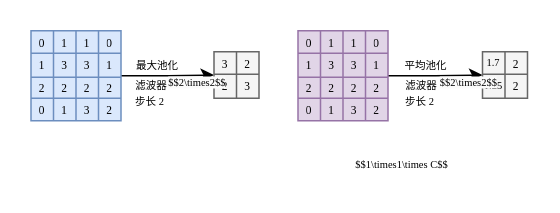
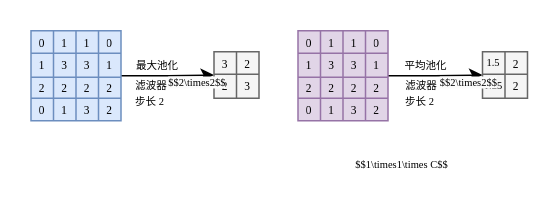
  <mxCell id="0" />
  <mxCell id="1" parent="0" />
  <mxCell id="2" value="" style="edgeStyle=orthogonalEdgeStyle;rounded=0;orthogonalLoop=1;jettySize=auto;html=1;fontFamily=宋体;fontSource=https%3A%2F%2Ffonts.googleapis.com%2Fcss%3Ffamily%3D%25E5%25AE%258B%25E4%25BD%2593;" parent="1" source="3" target="53" edge="1"><mxGeometry relative="1" as="geometry" /></mxCell>
  <mxCell id="3" value="" style="shape=table;startSize=0;container=1;collapsible=0;childLayout=tableLayout;fontSize=8;fontFamily=Times New Roman;swimlaneLine=1;fillColor=#dae8fc;strokeColor=#6c8ebf;" parent="1" vertex="1"><mxGeometry x="20" y="20" width="60" height="60" as="geometry" /></mxCell>
  <mxCell id="4" style="shape=tableRow;horizontal=0;startSize=0;swimlaneHead=0;swimlaneBody=0;strokeColor=inherit;top=0;left=0;bottom=0;right=0;collapsible=0;dropTarget=0;fillColor=none;points=[[0,0.5],[1,0.5]];portConstraint=eastwest;fontSize=8;fontFamily=Times New Roman;" parent="3" vertex="1"><mxGeometry width="60" height="15" as="geometry" /></mxCell>
  <mxCell id="5" value="0" style="shape=partialRectangle;html=1;whiteSpace=wrap;connectable=0;strokeColor=inherit;overflow=hidden;fillColor=none;top=0;left=0;bottom=0;right=0;pointerEvents=1;fontSize=8;fontFamily=Times New Roman;" parent="4" vertex="1"><mxGeometry width="15" height="15" as="geometry"><mxRectangle width="15" height="15" as="alternateBounds" /></mxGeometry></mxCell>
  <mxCell id="6" value="1" style="shape=partialRectangle;html=1;whiteSpace=wrap;connectable=0;strokeColor=inherit;overflow=hidden;fillColor=none;top=0;left=0;bottom=0;right=0;pointerEvents=1;fontSize=8;fontFamily=Times New Roman;" parent="4" vertex="1"><mxGeometry x="15" width="15" height="15" as="geometry"><mxRectangle width="15" height="15" as="alternateBounds" /></mxGeometry></mxCell>
  <mxCell id="7" value="1" style="shape=partialRectangle;html=1;whiteSpace=wrap;connectable=0;strokeColor=inherit;overflow=hidden;fillColor=none;top=0;left=0;bottom=0;right=0;pointerEvents=1;fontSize=8;fontFamily=Times New Roman;" parent="4" vertex="1"><mxGeometry x="30" width="15" height="15" as="geometry"><mxRectangle width="15" height="15" as="alternateBounds" /></mxGeometry></mxCell>
  <mxCell id="8" value="0" style="shape=partialRectangle;html=1;whiteSpace=wrap;connectable=0;strokeColor=inherit;overflow=hidden;fillColor=none;top=0;left=0;bottom=0;right=0;pointerEvents=1;fontSize=8;fontFamily=Times New Roman;" parent="4" vertex="1"><mxGeometry x="45" width="15" height="15" as="geometry"><mxRectangle width="15" height="15" as="alternateBounds" /></mxGeometry></mxCell>
  <mxCell id="9" style="shape=tableRow;horizontal=0;startSize=0;swimlaneHead=0;swimlaneBody=0;strokeColor=inherit;top=0;left=0;bottom=0;right=0;collapsible=0;dropTarget=0;fillColor=none;points=[[0,0.5],[1,0.5]];portConstraint=eastwest;fontSize=8;fontFamily=Times New Roman;" parent="3" vertex="1"><mxGeometry y="15" width="60" height="16" as="geometry" /></mxCell>
  <mxCell id="10" value="1" style="shape=partialRectangle;html=1;whiteSpace=wrap;connectable=0;strokeColor=inherit;overflow=hidden;fillColor=none;top=0;left=0;bottom=0;right=0;pointerEvents=1;fontSize=8;fontFamily=Times New Roman;" parent="9" vertex="1"><mxGeometry width="15" height="16" as="geometry"><mxRectangle width="15" height="16" as="alternateBounds" /></mxGeometry></mxCell>
  <mxCell id="11" value="3" style="shape=partialRectangle;html=1;whiteSpace=wrap;connectable=0;strokeColor=inherit;overflow=hidden;fillColor=none;top=0;left=0;bottom=0;right=0;pointerEvents=1;fontSize=8;fontFamily=Times New Roman;" parent="9" vertex="1"><mxGeometry x="15" width="15" height="16" as="geometry"><mxRectangle width="15" height="16" as="alternateBounds" /></mxGeometry></mxCell>
  <mxCell id="12" value="3" style="shape=partialRectangle;html=1;whiteSpace=wrap;connectable=0;strokeColor=inherit;overflow=hidden;fillColor=none;top=0;left=0;bottom=0;right=0;pointerEvents=1;fontSize=8;fontFamily=Times New Roman;" parent="9" vertex="1"><mxGeometry x="30" width="15" height="16" as="geometry"><mxRectangle width="15" height="16" as="alternateBounds" /></mxGeometry></mxCell>
  <mxCell id="13" value="1" style="shape=partialRectangle;html=1;whiteSpace=wrap;connectable=0;strokeColor=inherit;overflow=hidden;fillColor=none;top=0;left=0;bottom=0;right=0;pointerEvents=1;fontSize=8;fontFamily=Times New Roman;" parent="9" vertex="1"><mxGeometry x="45" width="15" height="16" as="geometry"><mxRectangle width="15" height="16" as="alternateBounds" /></mxGeometry></mxCell>
  <mxCell id="14" style="shape=tableRow;horizontal=0;startSize=0;swimlaneHead=0;swimlaneBody=0;strokeColor=inherit;top=0;left=0;bottom=0;right=0;collapsible=0;dropTarget=0;fillColor=none;points=[[0,0.5],[1,0.5]];portConstraint=eastwest;fontSize=8;fontFamily=Times New Roman;" parent="3" vertex="1"><mxGeometry y="31" width="60" height="14" as="geometry" /></mxCell>
  <mxCell id="15" value="2" style="shape=partialRectangle;html=1;whiteSpace=wrap;connectable=0;strokeColor=inherit;overflow=hidden;fillColor=none;top=0;left=0;bottom=0;right=0;pointerEvents=1;fontSize=8;fontFamily=Times New Roman;" parent="14" vertex="1"><mxGeometry width="15" height="14" as="geometry"><mxRectangle width="15" height="14" as="alternateBounds" /></mxGeometry></mxCell>
  <mxCell id="16" value="2" style="shape=partialRectangle;html=1;whiteSpace=wrap;connectable=0;strokeColor=inherit;overflow=hidden;fillColor=none;top=0;left=0;bottom=0;right=0;pointerEvents=1;fontSize=8;fontFamily=Times New Roman;" parent="14" vertex="1"><mxGeometry x="15" width="15" height="14" as="geometry"><mxRectangle width="15" height="14" as="alternateBounds" /></mxGeometry></mxCell>
  <mxCell id="17" value="2" style="shape=partialRectangle;html=1;whiteSpace=wrap;connectable=0;strokeColor=inherit;overflow=hidden;fillColor=none;top=0;left=0;bottom=0;right=0;pointerEvents=1;fontSize=8;fontFamily=Times New Roman;" parent="14" vertex="1"><mxGeometry x="30" width="15" height="14" as="geometry"><mxRectangle width="15" height="14" as="alternateBounds" /></mxGeometry></mxCell>
  <mxCell id="18" value="2" style="shape=partialRectangle;html=1;whiteSpace=wrap;connectable=0;strokeColor=inherit;overflow=hidden;fillColor=none;top=0;left=0;bottom=0;right=0;pointerEvents=1;fontSize=8;fontFamily=Times New Roman;" parent="14" vertex="1"><mxGeometry x="45" width="15" height="14" as="geometry"><mxRectangle width="15" height="14" as="alternateBounds" /></mxGeometry></mxCell>
  <mxCell id="19" style="shape=tableRow;horizontal=0;startSize=0;swimlaneHead=0;swimlaneBody=0;strokeColor=inherit;top=0;left=0;bottom=0;right=0;collapsible=0;dropTarget=0;fillColor=none;points=[[0,0.5],[1,0.5]];portConstraint=eastwest;fontSize=8;fontFamily=Times New Roman;" parent="3" vertex="1"><mxGeometry y="45" width="60" height="15" as="geometry" /></mxCell>
  <mxCell id="20" value="0" style="shape=partialRectangle;html=1;whiteSpace=wrap;connectable=0;strokeColor=inherit;overflow=hidden;fillColor=none;top=0;left=0;bottom=0;right=0;pointerEvents=1;fontSize=8;fontFamily=Times New Roman;" parent="19" vertex="1"><mxGeometry width="15" height="15" as="geometry"><mxRectangle width="15" height="15" as="alternateBounds" /></mxGeometry></mxCell>
  <mxCell id="21" value="1" style="shape=partialRectangle;html=1;whiteSpace=wrap;connectable=0;strokeColor=inherit;overflow=hidden;fillColor=none;top=0;left=0;bottom=0;right=0;pointerEvents=1;fontSize=8;fontFamily=Times New Roman;" parent="19" vertex="1"><mxGeometry x="15" width="15" height="15" as="geometry"><mxRectangle width="15" height="15" as="alternateBounds" /></mxGeometry></mxCell>
  <mxCell id="22" value="3" style="shape=partialRectangle;html=1;whiteSpace=wrap;connectable=0;strokeColor=inherit;overflow=hidden;fillColor=none;top=0;left=0;bottom=0;right=0;pointerEvents=1;fontSize=8;fontFamily=Times New Roman;" parent="19" vertex="1"><mxGeometry x="30" width="15" height="15" as="geometry"><mxRectangle width="15" height="15" as="alternateBounds" /></mxGeometry></mxCell>
  <mxCell id="23" value="2" style="shape=partialRectangle;html=1;whiteSpace=wrap;connectable=0;strokeColor=inherit;overflow=hidden;fillColor=none;top=0;left=0;bottom=0;right=0;pointerEvents=1;fontSize=8;fontFamily=Times New Roman;" parent="19" vertex="1"><mxGeometry x="45" width="15" height="15" as="geometry"><mxRectangle width="15" height="15" as="alternateBounds" /></mxGeometry></mxCell>
  <mxCell id="24" value="" style="edgeStyle=orthogonalEdgeStyle;rounded=0;orthogonalLoop=1;jettySize=auto;html=1;fontSize=8;fontFamily=宋体;fontSource=https%3A%2F%2Ffonts.googleapis.com%2Fcss%3Ffamily%3D%25E5%25AE%258B%25E4%25BD%2593;" parent="1" source="25" target="46" edge="1"><mxGeometry relative="1" as="geometry" /></mxCell>
  <mxCell id="25" value="" style="shape=table;startSize=0;container=1;collapsible=0;childLayout=tableLayout;fontSize=8;fontFamily=Times New Roman;swimlaneLine=1;fillColor=#e1d5e7;strokeColor=#9673a6;" parent="1" vertex="1"><mxGeometry x="198" y="20" width="60" height="60" as="geometry" /></mxCell>
  <mxCell id="26" style="shape=tableRow;horizontal=0;startSize=0;swimlaneHead=0;swimlaneBody=0;strokeColor=inherit;top=0;left=0;bottom=0;right=0;collapsible=0;dropTarget=0;fillColor=none;points=[[0,0.5],[1,0.5]];portConstraint=eastwest;fontSize=8;fontFamily=Times New Roman;" parent="25" vertex="1"><mxGeometry width="60" height="15" as="geometry" /></mxCell>
  <mxCell id="27" value="0" style="shape=partialRectangle;html=1;whiteSpace=wrap;connectable=0;strokeColor=inherit;overflow=hidden;fillColor=none;top=0;left=0;bottom=0;right=0;pointerEvents=1;fontSize=8;fontFamily=Times New Roman;" parent="26" vertex="1"><mxGeometry width="15" height="15" as="geometry"><mxRectangle width="15" height="15" as="alternateBounds" /></mxGeometry></mxCell>
  <mxCell id="28" value="1" style="shape=partialRectangle;html=1;whiteSpace=wrap;connectable=0;strokeColor=inherit;overflow=hidden;fillColor=none;top=0;left=0;bottom=0;right=0;pointerEvents=1;fontSize=8;fontFamily=Times New Roman;" parent="26" vertex="1"><mxGeometry x="15" width="15" height="15" as="geometry"><mxRectangle width="15" height="15" as="alternateBounds" /></mxGeometry></mxCell>
  <mxCell id="29" value="1" style="shape=partialRectangle;html=1;whiteSpace=wrap;connectable=0;strokeColor=inherit;overflow=hidden;fillColor=none;top=0;left=0;bottom=0;right=0;pointerEvents=1;fontSize=8;fontFamily=Times New Roman;" parent="26" vertex="1"><mxGeometry x="30" width="15" height="15" as="geometry"><mxRectangle width="15" height="15" as="alternateBounds" /></mxGeometry></mxCell>
  <mxCell id="30" value="0" style="shape=partialRectangle;html=1;whiteSpace=wrap;connectable=0;strokeColor=inherit;overflow=hidden;fillColor=none;top=0;left=0;bottom=0;right=0;pointerEvents=1;fontSize=8;fontFamily=Times New Roman;" parent="26" vertex="1"><mxGeometry x="45" width="15" height="15" as="geometry"><mxRectangle width="15" height="15" as="alternateBounds" /></mxGeometry></mxCell>
  <mxCell id="31" style="shape=tableRow;horizontal=0;startSize=0;swimlaneHead=0;swimlaneBody=0;strokeColor=inherit;top=0;left=0;bottom=0;right=0;collapsible=0;dropTarget=0;fillColor=none;points=[[0,0.5],[1,0.5]];portConstraint=eastwest;fontSize=8;fontFamily=Times New Roman;" parent="25" vertex="1"><mxGeometry y="15" width="60" height="16" as="geometry" /></mxCell>
  <mxCell id="32" value="1" style="shape=partialRectangle;html=1;whiteSpace=wrap;connectable=0;strokeColor=inherit;overflow=hidden;fillColor=none;top=0;left=0;bottom=0;right=0;pointerEvents=1;fontSize=8;fontFamily=Times New Roman;" parent="31" vertex="1"><mxGeometry width="15" height="16" as="geometry"><mxRectangle width="15" height="16" as="alternateBounds" /></mxGeometry></mxCell>
  <mxCell id="33" value="3" style="shape=partialRectangle;html=1;whiteSpace=wrap;connectable=0;strokeColor=inherit;overflow=hidden;fillColor=none;top=0;left=0;bottom=0;right=0;pointerEvents=1;fontSize=8;fontFamily=Times New Roman;" parent="31" vertex="1"><mxGeometry x="15" width="15" height="16" as="geometry"><mxRectangle width="15" height="16" as="alternateBounds" /></mxGeometry></mxCell>
  <mxCell id="34" value="3" style="shape=partialRectangle;html=1;whiteSpace=wrap;connectable=0;strokeColor=inherit;overflow=hidden;fillColor=none;top=0;left=0;bottom=0;right=0;pointerEvents=1;fontSize=8;fontFamily=Times New Roman;" parent="31" vertex="1"><mxGeometry x="30" width="15" height="16" as="geometry"><mxRectangle width="15" height="16" as="alternateBounds" /></mxGeometry></mxCell>
  <mxCell id="35" value="1" style="shape=partialRectangle;html=1;whiteSpace=wrap;connectable=0;strokeColor=inherit;overflow=hidden;fillColor=none;top=0;left=0;bottom=0;right=0;pointerEvents=1;fontSize=8;fontFamily=Times New Roman;" parent="31" vertex="1"><mxGeometry x="45" width="15" height="16" as="geometry"><mxRectangle width="15" height="16" as="alternateBounds" /></mxGeometry></mxCell>
  <mxCell id="36" style="shape=tableRow;horizontal=0;startSize=0;swimlaneHead=0;swimlaneBody=0;strokeColor=inherit;top=0;left=0;bottom=0;right=0;collapsible=0;dropTarget=0;fillColor=none;points=[[0,0.5],[1,0.5]];portConstraint=eastwest;fontSize=8;fontFamily=Times New Roman;" parent="25" vertex="1"><mxGeometry y="31" width="60" height="14" as="geometry" /></mxCell>
  <mxCell id="37" value="2" style="shape=partialRectangle;html=1;whiteSpace=wrap;connectable=0;strokeColor=inherit;overflow=hidden;fillColor=none;top=0;left=0;bottom=0;right=0;pointerEvents=1;fontSize=8;fontFamily=Times New Roman;" parent="36" vertex="1"><mxGeometry width="15" height="14" as="geometry"><mxRectangle width="15" height="14" as="alternateBounds" /></mxGeometry></mxCell>
  <mxCell id="38" value="2" style="shape=partialRectangle;html=1;whiteSpace=wrap;connectable=0;strokeColor=inherit;overflow=hidden;fillColor=none;top=0;left=0;bottom=0;right=0;pointerEvents=1;fontSize=8;fontFamily=Times New Roman;" parent="36" vertex="1"><mxGeometry x="15" width="15" height="14" as="geometry"><mxRectangle width="15" height="14" as="alternateBounds" /></mxGeometry></mxCell>
  <mxCell id="39" value="2" style="shape=partialRectangle;html=1;whiteSpace=wrap;connectable=0;strokeColor=inherit;overflow=hidden;fillColor=none;top=0;left=0;bottom=0;right=0;pointerEvents=1;fontSize=8;fontFamily=Times New Roman;" parent="36" vertex="1"><mxGeometry x="30" width="15" height="14" as="geometry"><mxRectangle width="15" height="14" as="alternateBounds" /></mxGeometry></mxCell>
  <mxCell id="40" value="2" style="shape=partialRectangle;html=1;whiteSpace=wrap;connectable=0;strokeColor=inherit;overflow=hidden;fillColor=none;top=0;left=0;bottom=0;right=0;pointerEvents=1;fontSize=8;fontFamily=Times New Roman;" parent="36" vertex="1"><mxGeometry x="45" width="15" height="14" as="geometry"><mxRectangle width="15" height="14" as="alternateBounds" /></mxGeometry></mxCell>
  <mxCell id="41" style="shape=tableRow;horizontal=0;startSize=0;swimlaneHead=0;swimlaneBody=0;strokeColor=inherit;top=0;left=0;bottom=0;right=0;collapsible=0;dropTarget=0;fillColor=none;points=[[0,0.5],[1,0.5]];portConstraint=eastwest;fontSize=8;fontFamily=Times New Roman;" parent="25" vertex="1"><mxGeometry y="45" width="60" height="15" as="geometry" /></mxCell>
  <mxCell id="42" value="0" style="shape=partialRectangle;html=1;whiteSpace=wrap;connectable=0;strokeColor=inherit;overflow=hidden;fillColor=none;top=0;left=0;bottom=0;right=0;pointerEvents=1;fontSize=8;fontFamily=Times New Roman;" parent="41" vertex="1"><mxGeometry width="15" height="15" as="geometry"><mxRectangle width="15" height="15" as="alternateBounds" /></mxGeometry></mxCell>
  <mxCell id="43" value="1" style="shape=partialRectangle;html=1;whiteSpace=wrap;connectable=0;strokeColor=inherit;overflow=hidden;fillColor=none;top=0;left=0;bottom=0;right=0;pointerEvents=1;fontSize=8;fontFamily=Times New Roman;" parent="41" vertex="1"><mxGeometry x="15" width="15" height="15" as="geometry"><mxRectangle width="15" height="15" as="alternateBounds" /></mxGeometry></mxCell>
  <mxCell id="44" value="3" style="shape=partialRectangle;html=1;whiteSpace=wrap;connectable=0;strokeColor=inherit;overflow=hidden;fillColor=none;top=0;left=0;bottom=0;right=0;pointerEvents=1;fontSize=8;fontFamily=Times New Roman;" parent="41" vertex="1"><mxGeometry x="30" width="15" height="15" as="geometry"><mxRectangle width="15" height="15" as="alternateBounds" /></mxGeometry></mxCell>
  <mxCell id="45" value="2" style="shape=partialRectangle;html=1;whiteSpace=wrap;connectable=0;strokeColor=inherit;overflow=hidden;fillColor=none;top=0;left=0;bottom=0;right=0;pointerEvents=1;fontSize=8;fontFamily=Times New Roman;" parent="41" vertex="1"><mxGeometry x="45" width="15" height="15" as="geometry"><mxRectangle width="15" height="15" as="alternateBounds" /></mxGeometry></mxCell>
  <mxCell id="46" value="" style="shape=table;startSize=0;container=1;collapsible=0;childLayout=tableLayout;fontSize=8;fontFamily=Times New Roman;swimlaneLine=1;fillColor=#f5f5f5;strokeColor=#666666;fontColor=#333333;" parent="1" vertex="1"><mxGeometry x="321" y="34" width="30" height="31" as="geometry" /></mxCell>
  <mxCell id="47" style="shape=tableRow;horizontal=0;startSize=0;swimlaneHead=0;swimlaneBody=0;strokeColor=inherit;top=0;left=0;bottom=0;right=0;collapsible=0;dropTarget=0;fillColor=none;points=[[0,0.5],[1,0.5]];portConstraint=eastwest;fontSize=8;fontFamily=Times New Roman;" parent="46" vertex="1"><mxGeometry width="30" height="15" as="geometry" /></mxCell>
- <mxCell id="48" value="1.7" style="shape=partialRectangle;html=1;whiteSpace=wrap;connectable=0;strokeColor=inherit;overflow=hidden;fillColor=none;top=0;left=0;bottom=0;right=0;pointerEvents=1;fontSize=7;fontFamily=Times New Roman;" parent="47" vertex="1"><mxGeometry width="15" height="15" as="geometry"><mxRectangle width="15" height="15" as="alternateBounds" /></mxGeometry></mxCell>
+ <mxCell id="48" value="1.5" style="shape=partialRectangle;html=1;whiteSpace=wrap;connectable=0;strokeColor=inherit;overflow=hidden;fillColor=none;top=0;left=0;bottom=0;right=0;pointerEvents=1;fontSize=7;fontFamily=Times New Roman;" parent="47" vertex="1"><mxGeometry width="15" height="15" as="geometry"><mxRectangle width="15" height="15" as="alternateBounds" /></mxGeometry></mxCell>
  <mxCell id="49" value="2" style="shape=partialRectangle;html=1;whiteSpace=wrap;connectable=0;strokeColor=inherit;overflow=hidden;fillColor=none;top=0;left=0;bottom=0;right=0;pointerEvents=1;fontSize=8;fontFamily=Times New Roman;" parent="47" vertex="1"><mxGeometry x="15" width="15" height="15" as="geometry"><mxRectangle width="15" height="15" as="alternateBounds" /></mxGeometry></mxCell>
  <mxCell id="50" style="shape=tableRow;horizontal=0;startSize=0;swimlaneHead=0;swimlaneBody=0;strokeColor=inherit;top=0;left=0;bottom=0;right=0;collapsible=0;dropTarget=0;fillColor=none;points=[[0,0.5],[1,0.5]];portConstraint=eastwest;fontSize=8;fontFamily=Times New Roman;" parent="46" vertex="1"><mxGeometry y="15" width="30" height="16" as="geometry" /></mxCell>
  <mxCell id="51" value="1.25" style="shape=partialRectangle;html=1;whiteSpace=wrap;connectable=0;strokeColor=inherit;overflow=hidden;fillColor=none;top=0;left=0;bottom=0;right=0;pointerEvents=1;fontSize=7;fontFamily=Times New Roman;" parent="50" vertex="1"><mxGeometry width="15" height="16" as="geometry"><mxRectangle width="15" height="16" as="alternateBounds" /></mxGeometry></mxCell>
  <mxCell id="52" value="2" style="shape=partialRectangle;html=1;whiteSpace=wrap;connectable=0;strokeColor=inherit;overflow=hidden;fillColor=none;top=0;left=0;bottom=0;right=0;pointerEvents=1;fontSize=8;fontFamily=Times New Roman;" parent="50" vertex="1"><mxGeometry x="15" width="15" height="16" as="geometry"><mxRectangle width="15" height="16" as="alternateBounds" /></mxGeometry></mxCell>
  <mxCell id="53" value="" style="shape=table;startSize=0;container=1;collapsible=0;childLayout=tableLayout;fontSize=8;fontFamily=Times New Roman;swimlaneLine=1;fillColor=#f5f5f5;strokeColor=#666666;fontColor=#333333;" parent="1" vertex="1"><mxGeometry x="142" y="34" width="30" height="31" as="geometry" /></mxCell>
  <mxCell id="54" style="shape=tableRow;horizontal=0;startSize=0;swimlaneHead=0;swimlaneBody=0;strokeColor=inherit;top=0;left=0;bottom=0;right=0;collapsible=0;dropTarget=0;fillColor=none;points=[[0,0.5],[1,0.5]];portConstraint=eastwest;fontSize=8;fontFamily=Times New Roman;" parent="53" vertex="1"><mxGeometry width="30" height="15" as="geometry" /></mxCell>
  <mxCell id="55" value="3" style="shape=partialRectangle;html=1;whiteSpace=wrap;connectable=0;strokeColor=inherit;overflow=hidden;fillColor=none;top=0;left=0;bottom=0;right=0;pointerEvents=1;fontSize=8;fontFamily=Times New Roman;" parent="54" vertex="1"><mxGeometry width="15" height="15" as="geometry"><mxRectangle width="15" height="15" as="alternateBounds" /></mxGeometry></mxCell>
  <mxCell id="56" value="2" style="shape=partialRectangle;html=1;whiteSpace=wrap;connectable=0;strokeColor=inherit;overflow=hidden;fillColor=none;top=0;left=0;bottom=0;right=0;pointerEvents=1;fontSize=8;fontFamily=Times New Roman;" parent="54" vertex="1"><mxGeometry x="15" width="15" height="15" as="geometry"><mxRectangle width="15" height="15" as="alternateBounds" /></mxGeometry></mxCell>
  <mxCell id="57" style="shape=tableRow;horizontal=0;startSize=0;swimlaneHead=0;swimlaneBody=0;strokeColor=inherit;top=0;left=0;bottom=0;right=0;collapsible=0;dropTarget=0;fillColor=none;points=[[0,0.5],[1,0.5]];portConstraint=eastwest;fontSize=8;fontFamily=Times New Roman;" parent="53" vertex="1"><mxGeometry y="15" width="30" height="16" as="geometry" /></mxCell>
  <mxCell id="58" value="2" style="shape=partialRectangle;html=1;whiteSpace=wrap;connectable=0;strokeColor=inherit;overflow=hidden;fillColor=none;top=0;left=0;bottom=0;right=0;pointerEvents=1;fontSize=8;fontFamily=Times New Roman;" parent="57" vertex="1"><mxGeometry width="15" height="16" as="geometry"><mxRectangle width="15" height="16" as="alternateBounds" /></mxGeometry></mxCell>
  <mxCell id="59" value="3" style="shape=partialRectangle;html=1;whiteSpace=wrap;connectable=0;strokeColor=inherit;overflow=hidden;fillColor=none;top=0;left=0;bottom=0;right=0;pointerEvents=1;fontSize=8;fontFamily=Times New Roman;" parent="57" vertex="1"><mxGeometry x="15" width="15" height="16" as="geometry"><mxRectangle width="15" height="16" as="alternateBounds" /></mxGeometry></mxCell>
  <mxCell id="60" value="最大池化" style="text;html=1;align=center;verticalAlign=middle;resizable=0;points=[];autosize=1;strokeColor=none;fillColor=none;fontSize=7;fontFamily=宋体;fontSource=https%3A%2F%2Ffonts.googleapis.com%2Fcss%3Ffamily%3D%25E5%25AE%258B%25E4%25BD%2593;" parent="1" vertex="1"><mxGeometry x="79" y="34" width="50" height="20" as="geometry" /></mxCell>
  <mxCell id="61" value="滤波器" style="text;html=1;align=center;verticalAlign=middle;resizable=0;points=[];autosize=1;strokeColor=none;fillColor=none;fontSize=7;fontFamily=宋体;fontSource=https%3A%2F%2Ffonts.googleapis.com%2Fcss%3Ffamily%3D%25E5%25AE%258B%25E4%25BD%2593;" parent="1" vertex="1"><mxGeometry x="80" y="47" width="40" height="20" as="geometry" /></mxCell>
  <mxCell id="62" value="步长 &lt;font face=&quot;Times New Roman&quot;&gt;2&lt;/font&gt;" style="text;html=1;align=center;verticalAlign=middle;resizable=0;points=[];autosize=1;strokeColor=none;fillColor=none;fontSize=7;fontFamily=宋体;fontSource=https%3A%2F%2Ffonts.googleapis.com%2Fcss%3Ffamily%3D%25E5%25AE%258B%25E4%25BD%2593;" parent="1" vertex="1"><mxGeometry x="79" y="58" width="40" height="20" as="geometry" /></mxCell>
  <mxCell id="63" value="平均池化" style="text;html=1;align=center;verticalAlign=middle;resizable=0;points=[];autosize=1;strokeColor=none;fillColor=none;fontSize=7;fontFamily=宋体;fontSource=https%3A%2F%2Ffonts.googleapis.com%2Fcss%3Ffamily%3D%25E5%25AE%258B%25E4%25BD%2593;" parent="1" vertex="1"><mxGeometry x="258" y="34" width="50" height="20" as="geometry" /></mxCell>
  <mxCell id="64" value="滤波器" style="text;html=1;align=center;verticalAlign=middle;resizable=0;points=[];autosize=1;strokeColor=none;fillColor=none;fontSize=7;fontFamily=宋体;fontSource=https%3A%2F%2Ffonts.googleapis.com%2Fcss%3Ffamily%3D%25E5%25AE%258B%25E4%25BD%2593;" parent="1" vertex="1"><mxGeometry x="260" y="47" width="40" height="20" as="geometry" /></mxCell>
  <mxCell id="65" value="步长 2" style="text;html=1;align=center;verticalAlign=middle;resizable=0;points=[];autosize=1;strokeColor=none;fillColor=none;fontSize=7;fontFamily=Times New Roman;" parent="1" vertex="1"><mxGeometry x="259" y="58" width="40" height="20" as="geometry" /></mxCell>
  <mxCell id="66" value="&lt;font face=&quot;Times New Roman&quot; style=&quot;forced-color-adjust: none; color: rgb(0, 0, 0); font-size: 7px; font-style: normal; font-variant-ligatures: normal; font-variant-caps: normal; font-weight: 400; letter-spacing: normal; orphans: 2; text-align: center; text-indent: 0px; text-transform: none; widows: 2; word-spacing: 0px; -webkit-text-stroke-width: 0px; white-space: nowrap; background-color: rgb(251, 251, 251); text-decoration-thickness: initial; text-decoration-style: initial; text-decoration-color: initial;&quot;&gt;$$2\times2$$&lt;/font&gt;" style="text;whiteSpace=wrap;html=1;" vertex="1" parent="1"><mxGeometry x="110" y="39" width="20" height="30" as="geometry" /></mxCell>
  <mxCell id="67" value="$$1\times1\times C$$" style="text;html=1;align=center;verticalAlign=middle;resizable=0;points=[];autosize=1;strokeColor=none;fillColor=none;fontSize=7;fontFamily=Times New Roman;" vertex="1" parent="1"><mxGeometry x="222" y="100" width="90" height="20" as="geometry" /></mxCell>
  <mxCell id="68" value="&lt;font face=&quot;Times New Roman&quot; style=&quot;forced-color-adjust: none; color: rgb(0, 0, 0); font-size: 7px; font-style: normal; font-variant-ligatures: normal; font-variant-caps: normal; font-weight: 400; letter-spacing: normal; orphans: 2; text-align: center; text-indent: 0px; text-transform: none; widows: 2; word-spacing: 0px; -webkit-text-stroke-width: 0px; white-space: nowrap; background-color: rgb(251, 251, 251); text-decoration-thickness: initial; text-decoration-style: initial; text-decoration-color: initial;&quot;&gt;$$2\times2$$&lt;/font&gt;" style="text;whiteSpace=wrap;html=1;" vertex="1" parent="1"><mxGeometry x="291" y="39" width="20" height="30" as="geometry" /></mxCell>
